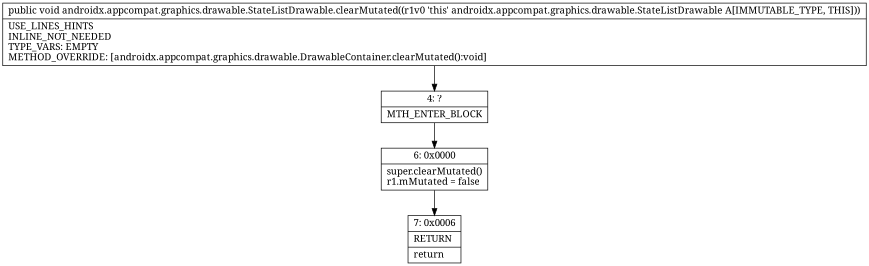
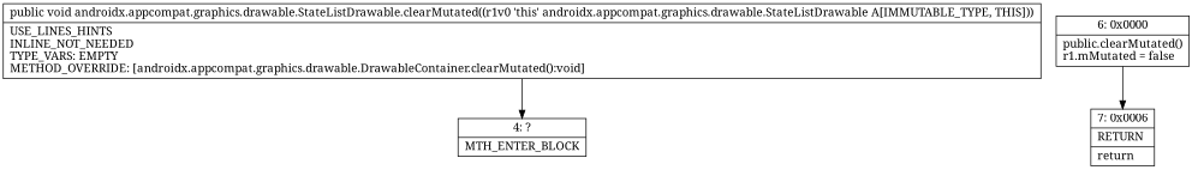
  digraph {
    fontname="Noto Serif"
    node [fontname="Noto Serif" shape=record]
    edge [fontname="Noto Serif"]
    n1 [label="{4\:\ ?|MTH_ENTER_BLOCK\l}"]
-   n2 [label="{6\:\ 0x0000|super.clearMutated()\lr1.mMutated = false\l}"]
+   n2 [label="{6\:\ 0x0000|public.clearMutated()\lr1.mMutated = false\l}"]
    n3 [label="{7\:\ 0x0006|RETURN\l|return\l}"]
    n4 [label="{public void androidx.appcompat.graphics.drawable.StateListDrawable.clearMutated((r1v0 'this' androidx.appcompat.graphics.drawable.StateListDrawable A[IMMUTABLE_TYPE, THIS]))  | USE_LINES_HINTS\lINLINE_NOT_NEEDED\lTYPE_VARS: EMPTY\lMETHOD_OVERRIDE: [androidx.appcompat.graphics.drawable.DrawableContainer.clearMutated():void]\l}"]
-   n1 -> n2
    n2 -> n3
    n4 -> n1
  }
